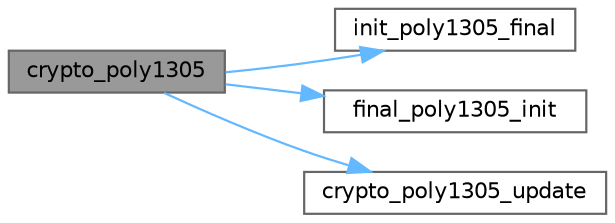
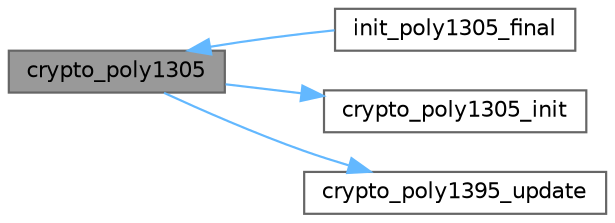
  digraph {
    fontname="DejaVu Sans"
    rankdir=LR
    node [color=grey40 fillcolor=white fontname="DejaVu Sans" fontsize=10 shape=box style=filled]
    edge [color=steelblue1 fontname="DejaVu Sans" fontsize=10 labelfontname=Helvetica labelfontsize=10 style=solid]
    n1 [color=gray40 fillcolor=grey60 fontcolor=black height=0.2 label=crypto_poly1305 width=0.4]
    n2 [height=0.2 label=init_poly1305_final width=0.4]
-   n3 [height=0.2 label=final_poly1305_init width=0.4]
-   n4 [height=0.2 label=crypto_poly1305_update width=0.4]
-   n1 -> n2
+   n3 [height=0.2 label=crypto_poly1305_init width=0.4]
+   n4 [height=0.2 label=crypto_poly1395_update width=0.4]
+   n2 -> n1
    n1 -> n3
    n1 -> n4
  }
